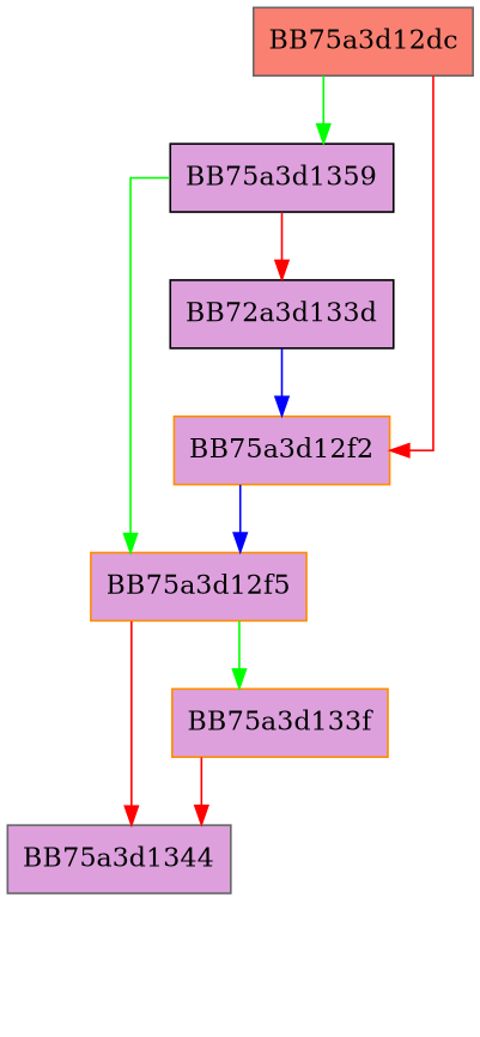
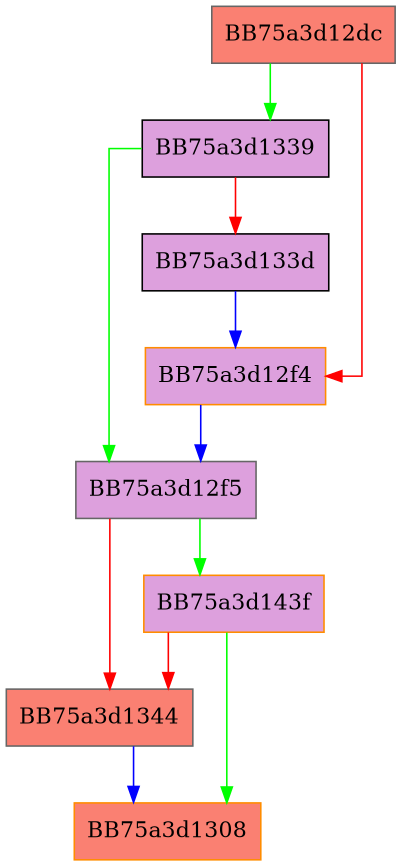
  digraph {
    splines=ortho
    node [color=darkorange fillcolor=plum shape=box style=filled]
    edge [color=green]
    BB75a3d12dc [color=gray40 fillcolor=salmon]
-   BB75a3d1339 [color=black label=BB75a3d1359]
-   BB75a3d12f2
-   BB75a3d12f5
-   BB75a3d133d [color=black label=BB72a3d133d]
-   BB75a3d133f
-   BB75a3d1344 [color=gray40]
+   BB75a3d1339 [color=black]
+   BB75a3d12f2 [label=BB75a3d12f4]
+   BB75a3d12f5 [color=gray40]
+   BB75a3d133d [color=black]
+   BB75a3d133f [label=BB75a3d143f]
+   BB75a3d1344 [color=gray40 fillcolor=salmon]
+   BB75a3d1308 [fillcolor=salmon]
    BB75a3d12dc -> BB75a3d1339
    BB75a3d12dc -> BB75a3d12f2 [color=red]
    BB75a3d1339 -> BB75a3d12f5
    BB75a3d1339 -> BB75a3d133d [color=red]
    BB75a3d12f2 -> BB75a3d12f5 [color=blue]
    BB75a3d12f5 -> BB75a3d133f
    BB75a3d12f5 -> BB75a3d1344 [color=red]
    BB75a3d133d -> BB75a3d12f2 [color=blue]
    BB75a3d133f -> BB75a3d1344 [color=red]
+   BB75a3d133f -> BB75a3d1308
+   BB75a3d1344 -> BB75a3d1308 [color=blue]
  }
